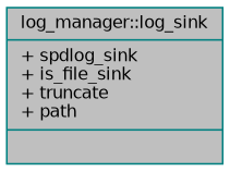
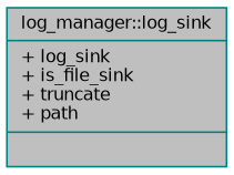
  digraph {
-   n1 [color=teal fillcolor=grey75 fontcolor=black fontname=Helvetica fontsize=10 height=0.2 label="{log_manager::log_sink\n|+ spdlog_sink\l+ is_file_sink\l+ truncate\l+ path\l|}" shape=record style=filled width=0.4]
+   n1 [color=teal fillcolor=grey75 fontcolor=black fontname=Helvetica fontsize=10 height=0.2 label="{log_manager::log_sink\n|+ log_sink\l+ is_file_sink\l+ truncate\l+ path\l|}" shape=record style=filled width=0.4]
  }
